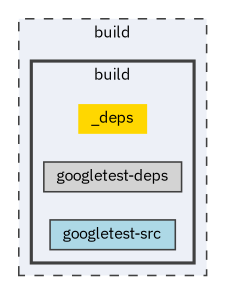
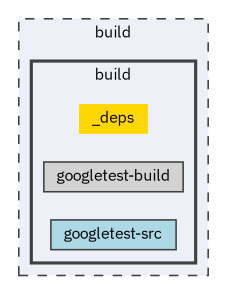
  digraph {
    compound=true
    rankdir=LR
    fontname="IBM Plex Sans"
    node [fontname="IBM Plex Sans" fontsize=10 shape=box style=filled color=grey25]
    n1 [height=0.2 label=_deps shape=plaintext width=0.4 fillcolor=gold color=""]
-   n2 [fillcolor=lightgrey height=0.2 label="googletest-deps" width=0.4]
+   n2 [fillcolor=lightgrey height=0.2 label="googletest-build" width=0.4]
    n3 [fillcolor=lightblue height=0.2 label="googletest-src" width=0.4]
    subgraph cluster_1 {
      bgcolor="#edf0f7"
      fontsize=10
      label=build
      pencolor=grey25
      style="filled,dashed"
      subgraph cluster_2 {
        bgcolor="#edf0f7"
        fontsize=10
        pencolor=grey25
        style="filled,bold"
        n1
        n2
        n3
      }
    }
  }
